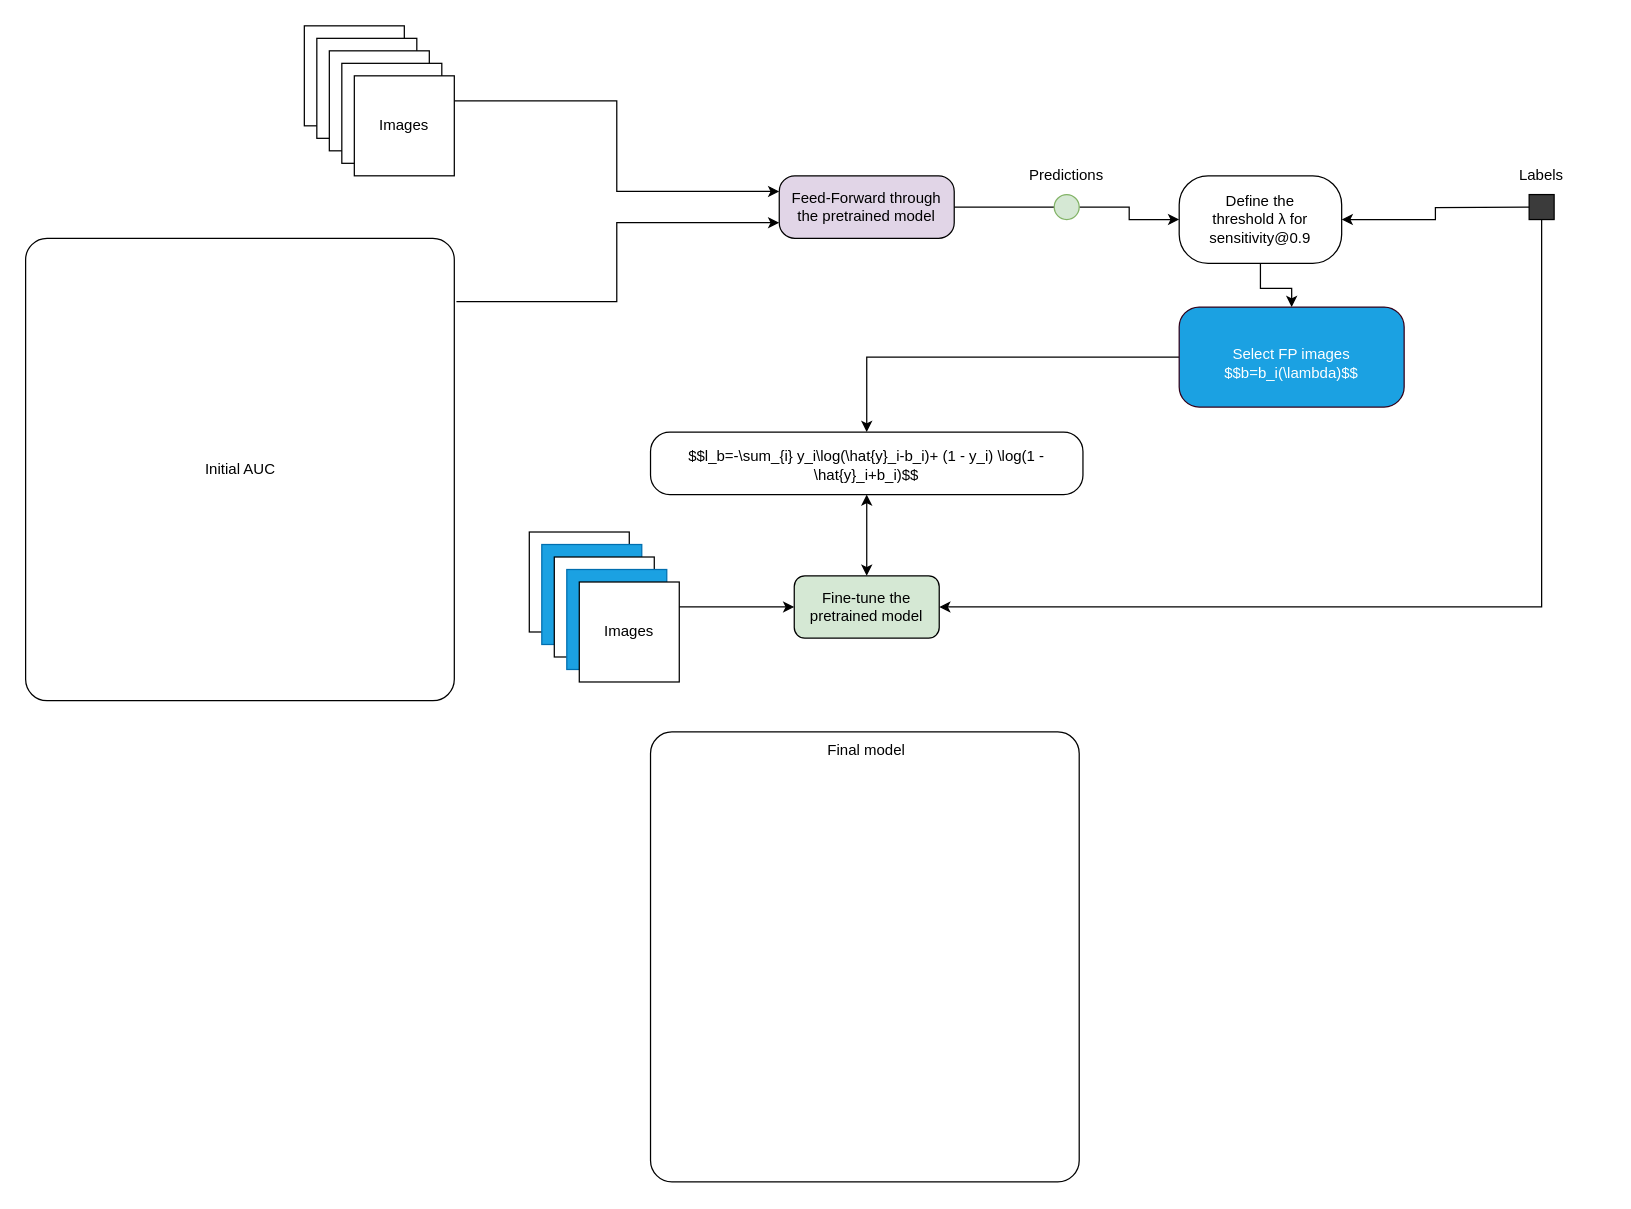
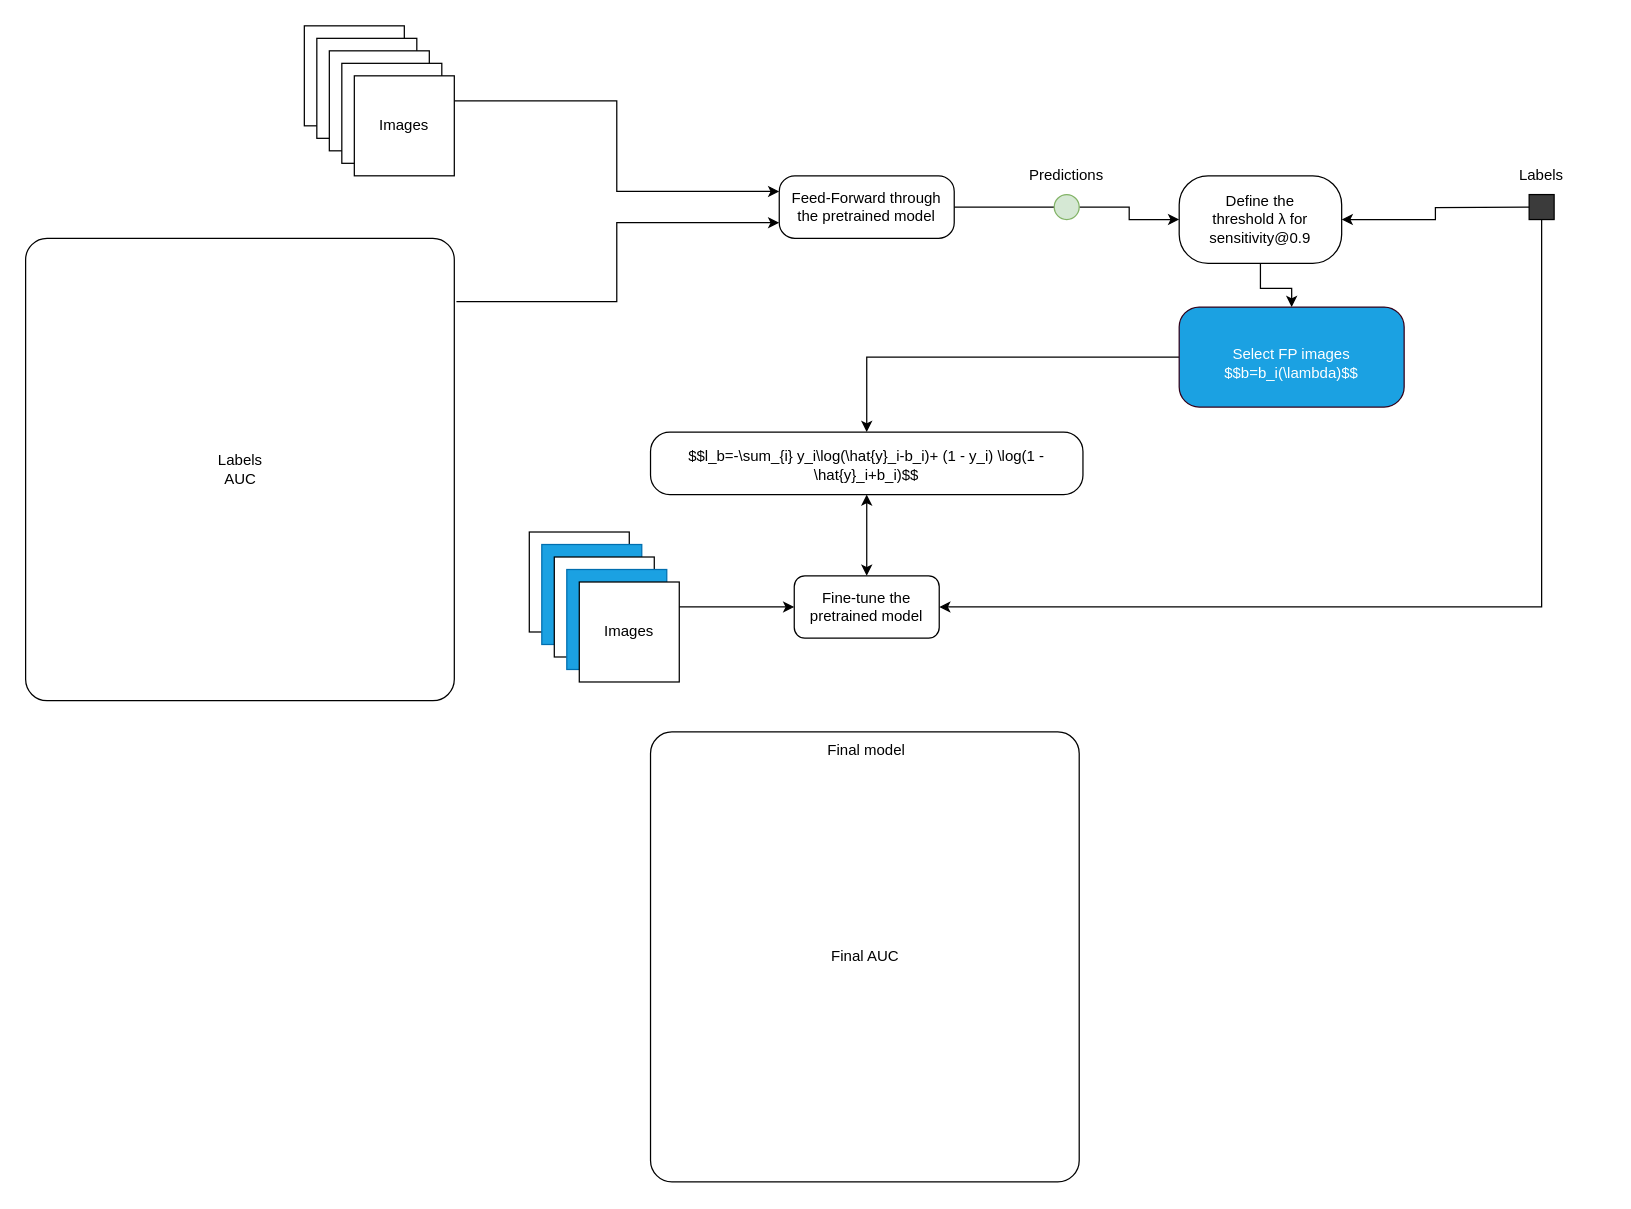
  <mxCell id="0" />
  <mxCell id="1" parent="0" />
  <mxCell id="2" value="" style="group" vertex="1" connectable="0" parent="1"><mxGeometry x="243" y="20" width="120" height="120" as="geometry" /></mxCell>
  <mxCell id="3" value="" style="rounded=0;whiteSpace=wrap;html=1;" vertex="1" parent="2"><mxGeometry width="80" height="80" as="geometry" /></mxCell>
  <mxCell id="4" value="" style="rounded=0;whiteSpace=wrap;html=1;" vertex="1" parent="2"><mxGeometry x="10" y="10" width="80" height="80" as="geometry" /></mxCell>
  <mxCell id="5" value="" style="rounded=0;whiteSpace=wrap;html=1;" vertex="1" parent="2"><mxGeometry x="20" y="20" width="80" height="80" as="geometry" /></mxCell>
  <mxCell id="6" value="" style="rounded=0;whiteSpace=wrap;html=1;" vertex="1" parent="2"><mxGeometry x="30" y="30" width="80" height="80" as="geometry" /></mxCell>
  <mxCell id="7" value="" style="rounded=0;whiteSpace=wrap;html=1;" vertex="1" parent="2"><mxGeometry x="40" y="40" width="80" height="80" as="geometry" /></mxCell>
  <mxCell id="8" value="Images" style="text;html=1;align=center;verticalAlign=middle;whiteSpace=wrap;rounded=0;" vertex="1" parent="2"><mxGeometry x="50" y="65" width="60" height="30" as="geometry" /></mxCell>
- <mxCell id="9" value="Feed-Forward through the pretrained model" style="rounded=1;whiteSpace=wrap;html=1;arcSize=25;fillColor=#e1d5e7;" vertex="1" parent="1"><mxGeometry x="623" y="140" width="140" height="50" as="geometry" /></mxCell>
+ <mxCell id="9" value="Feed-Forward through the pretrained model" style="rounded=1;whiteSpace=wrap;html=1;arcSize=25;" vertex="1" parent="1"><mxGeometry x="623" y="140" width="140" height="50" as="geometry" /></mxCell>
  <mxCell id="10" style="edgeStyle=orthogonalEdgeStyle;rounded=0;orthogonalLoop=1;jettySize=auto;html=1;exitX=1;exitY=0.25;exitDx=0;exitDy=0;entryX=0;entryY=0.25;entryDx=0;entryDy=0;" edge="1" parent="1" source="7" target="9"><mxGeometry relative="1" as="geometry"><Array as="points"><mxPoint x="493" y="80" /><mxPoint x="493" y="153" /></Array></mxGeometry></mxCell>
  <mxCell id="11" style="edgeStyle=orthogonalEdgeStyle;rounded=0;orthogonalLoop=1;jettySize=auto;html=1;entryX=0;entryY=0.5;entryDx=0;entryDy=0;" edge="1" parent="1" source="15" target="13"><mxGeometry relative="1" as="geometry" /></mxCell>
  <mxCell id="12" style="edgeStyle=orthogonalEdgeStyle;rounded=0;orthogonalLoop=1;jettySize=auto;html=1;entryX=0.5;entryY=0;entryDx=0;entryDy=0;" edge="1" parent="1" source="13" target="17"><mxGeometry relative="1" as="geometry" /></mxCell>
  <mxCell id="13" value="Define the threshold&amp;nbsp;λ&amp;nbsp;for sensitivity@0.9" style="rounded=1;whiteSpace=wrap;html=1;arcSize=33;" vertex="1" parent="1"><mxGeometry x="943" y="140" width="130" height="70" as="geometry" /></mxCell>
  <mxCell id="14" value="" style="edgeStyle=orthogonalEdgeStyle;rounded=0;orthogonalLoop=1;jettySize=auto;html=1;entryX=0;entryY=0.5;entryDx=0;entryDy=0;endArrow=none;endFill=0;" edge="1" parent="1" source="9" target="15"><mxGeometry relative="1" as="geometry"><mxPoint x="763" y="165" as="sourcePoint" /><mxPoint x="853" y="165" as="targetPoint" /></mxGeometry></mxCell>
  <mxCell id="15" value="" style="ellipse;whiteSpace=wrap;html=1;aspect=fixed;fillColor=#d5e8d4;strokeColor=#82b366;" vertex="1" parent="1"><mxGeometry x="843" y="155" width="20" height="20" as="geometry" /></mxCell>
  <mxCell id="16" style="edgeStyle=orthogonalEdgeStyle;rounded=0;orthogonalLoop=1;jettySize=auto;html=1;entryX=0.5;entryY=0;entryDx=0;entryDy=0;" edge="1" parent="1" source="17" target="28"><mxGeometry relative="1" as="geometry"><mxPoint x="693" y="385" as="targetPoint" /></mxGeometry></mxCell>
  <mxCell id="17" value="Select FP images $$b=b_i(\lambda)$$" style="rounded=1;whiteSpace=wrap;html=1;arcSize=20;spacingTop=9;fillColor=#1ba1e2;fontColor=#ffffff;strokeColor=#33001A;" vertex="1" parent="1"><mxGeometry x="943" y="245" width="180" height="80" as="geometry" /></mxCell>
  <mxCell id="18" value="" style="group" vertex="1" connectable="0" parent="1"><mxGeometry x="423" y="425" width="120" height="120" as="geometry" /></mxCell>
  <mxCell id="19" value="" style="rounded=0;whiteSpace=wrap;html=1;" vertex="1" parent="18"><mxGeometry width="80" height="80" as="geometry" /></mxCell>
  <mxCell id="20" value="" style="rounded=0;whiteSpace=wrap;html=1;fillColor=#1ba1e2;strokeColor=#006EAF;fontColor=#ffffff;" vertex="1" parent="18"><mxGeometry x="10" y="10" width="80" height="80" as="geometry" /></mxCell>
  <mxCell id="21" value="" style="rounded=0;whiteSpace=wrap;html=1;" vertex="1" parent="18"><mxGeometry x="20" y="20" width="80" height="80" as="geometry" /></mxCell>
  <mxCell id="22" value="" style="rounded=0;whiteSpace=wrap;html=1;fillColor=#1ba1e2;strokeColor=#006EAF;fontColor=#ffffff;" vertex="1" parent="18"><mxGeometry x="30" y="30" width="80" height="80" as="geometry" /></mxCell>
  <mxCell id="23" value="" style="rounded=0;whiteSpace=wrap;html=1;" vertex="1" parent="18"><mxGeometry x="40" y="40" width="80" height="80" as="geometry" /></mxCell>
  <mxCell id="24" value="Images" style="text;html=1;align=center;verticalAlign=middle;whiteSpace=wrap;rounded=0;" vertex="1" parent="18"><mxGeometry x="50" y="65" width="60" height="30" as="geometry" /></mxCell>
  <mxCell id="25" value="Predictions" style="text;html=1;align=center;verticalAlign=middle;whiteSpace=wrap;rounded=0;" vertex="1" parent="1"><mxGeometry x="823" y="125" width="60" height="30" as="geometry" /></mxCell>
- <mxCell id="26" value="Fine-tune the pretrained model" style="rounded=1;whiteSpace=wrap;html=1;arcSize=17;fillColor=#d5e8d4;" vertex="1" parent="1"><mxGeometry x="635" y="460" width="116" height="50" as="geometry" /></mxCell>
+ <mxCell id="26" value="Fine-tune the pretrained model" style="rounded=1;whiteSpace=wrap;html=1;arcSize=17;" vertex="1" parent="1"><mxGeometry x="635" y="460" width="116" height="50" as="geometry" /></mxCell>
  <mxCell id="27" style="edgeStyle=orthogonalEdgeStyle;rounded=0;orthogonalLoop=1;jettySize=auto;html=1;exitX=0.5;exitY=1;exitDx=0;exitDy=0;entryX=0.5;entryY=0;entryDx=0;entryDy=0;startArrow=classic;startFill=1;" edge="1" parent="1" source="28" target="26"><mxGeometry relative="1" as="geometry" /></mxCell>
  <mxCell id="28" value="&lt;div&gt;&lt;span style=&quot;background-color: initial;&quot;&gt;$$l_b=-\sum_{i} y_i\log(\hat{y}_i-b_i)+ (1 - y_i) \log(1 - \hat{y}_i+b_i)$$&lt;/span&gt;&lt;/div&gt;" style="rounded=1;whiteSpace=wrap;html=1;arcSize=31;spacingTop=4;" vertex="1" parent="1"><mxGeometry x="520" y="345" width="346" height="50" as="geometry" /></mxCell>
  <mxCell id="29" style="edgeStyle=orthogonalEdgeStyle;rounded=0;orthogonalLoop=1;jettySize=auto;html=1;exitX=1;exitY=0.25;exitDx=0;exitDy=0;entryX=0;entryY=0.5;entryDx=0;entryDy=0;" edge="1" parent="1" source="23" target="26"><mxGeometry relative="1" as="geometry" /></mxCell>
  <mxCell id="30" value="" style="group" vertex="1" connectable="0" parent="1"><mxGeometry x="1203" y="125" width="80" height="65" as="geometry" /></mxCell>
  <mxCell id="31" value="Labels" style="text;html=1;align=center;verticalAlign=middle;whiteSpace=wrap;rounded=0;" vertex="1" parent="30"><mxGeometry width="60" height="30" as="geometry" /></mxCell>
  <mxCell id="32" value="" style="whiteSpace=wrap;html=1;aspect=fixed;fillColor=#3B3B3B;" vertex="1" parent="30"><mxGeometry x="20" y="30" width="20" height="20" as="geometry" /></mxCell>
  <mxCell id="33" style="edgeStyle=orthogonalEdgeStyle;rounded=0;orthogonalLoop=1;jettySize=auto;html=1;entryX=1;entryY=0.5;entryDx=0;entryDy=0;" edge="1" parent="1" target="13"><mxGeometry relative="1" as="geometry"><mxPoint x="1223" y="165" as="sourcePoint" /></mxGeometry></mxCell>
  <mxCell id="34" style="edgeStyle=orthogonalEdgeStyle;rounded=0;orthogonalLoop=1;jettySize=auto;html=1;entryX=1;entryY=0.5;entryDx=0;entryDy=0;" edge="1" parent="1" target="26"><mxGeometry relative="1" as="geometry"><mxPoint x="1233" y="175" as="sourcePoint" /><Array as="points"><mxPoint x="1233" y="485" /></Array></mxGeometry></mxCell>
  <mxCell id="35" value="" style="rounded=1;whiteSpace=wrap;html=1;arcSize=5;container=1;" vertex="1" parent="1"><mxGeometry x="520" y="585" width="343" height="360" as="geometry" /></mxCell>
+ <mxCell id="36" value="Final AUC" style="text;html=1;align=center;verticalAlign=middle;whiteSpace=wrap;rounded=0;" vertex="1" parent="35"><mxGeometry x="141.5" y="165" width="60" height="30" as="geometry" /></mxCell>
  <mxCell id="37" value="Final model" style="text;html=1;align=center;verticalAlign=middle;whiteSpace=wrap;rounded=0;" vertex="1" parent="1"><mxGeometry x="523" y="585" width="340" height="30" as="geometry" /></mxCell>
  <mxCell id="38" style="edgeStyle=orthogonalEdgeStyle;rounded=0;orthogonalLoop=1;jettySize=auto;html=1;entryX=0;entryY=0.75;entryDx=0;entryDy=0;exitX=1.005;exitY=0.137;exitDx=0;exitDy=0;exitPerimeter=0;" edge="1" parent="1" source="39" target="9"><mxGeometry relative="1" as="geometry" /></mxCell>
  <mxCell id="39" value="" style="rounded=1;whiteSpace=wrap;html=1;arcSize=5;container=1;" vertex="1" parent="1"><mxGeometry x="20" y="190" width="343" height="370" as="geometry" /></mxCell>
- <mxCell id="40" value="Initial AUC" style="text;html=1;align=center;verticalAlign=middle;whiteSpace=wrap;rounded=0;" vertex="1" parent="39"><mxGeometry x="141.5" y="170" width="60" height="30" as="geometry" /></mxCell>
+ <mxCell id="40" value="Labels AUC" style="text;html=1;align=center;verticalAlign=middle;whiteSpace=wrap;rounded=0;" vertex="1" parent="39"><mxGeometry x="141.5" y="170" width="60" height="30" as="geometry" /></mxCell>
